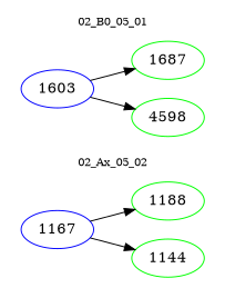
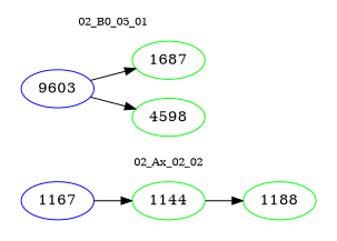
  digraph {
    rankdir=LR
    node [color=green]
    edge [color=black]
    n1 [color=blue label=1167]
    n2 [label=1144]
    n3 [label=1188]
-   n4 [color=blue label=1603]
+   n4 [color=blue label=9603]
    n5 [label=4598]
    n6 [label=1687]
    subgraph cluster_1 {
      color=white
      fontsize=10
-     label="02_Ax_05_02"
+     label="02_Ax_02_02"
      n1
      n2
      n3
    }
    subgraph cluster_2 {
      color=white
      fontsize=10
      label="02_B0_05_01"
      n4
      n5
      n6
    }
    n1 -> n2
-   n1 -> n3
+   n2 -> n3
    n4 -> n5
    n4 -> n6
  }
